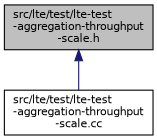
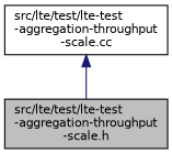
  digraph {
    node [color=black fontname=Helvetica fontsize=10 shape=record style=filled]
    n1 [fillcolor=grey75 fontcolor=black height=0.2 label="src/lte/test/lte-test\l-aggregation-throughput\l-scale.h" width=0.4]
    n2 [fillcolor=white height=0.2 label="src/lte/test/lte-test\l-aggregation-throughput\l-scale.cc" width=0.4]
-   n1 -> n2 [color=midnightblue dir=back fontname=Helvetica fontsize=10 labelfontname=Helvetica labelfontsize=10 style=solid]
+   n2 -> n1 [color=midnightblue dir=back fontname=Helvetica fontsize=10 labelfontname=Helvetica labelfontsize=10 style=solid]
  }
